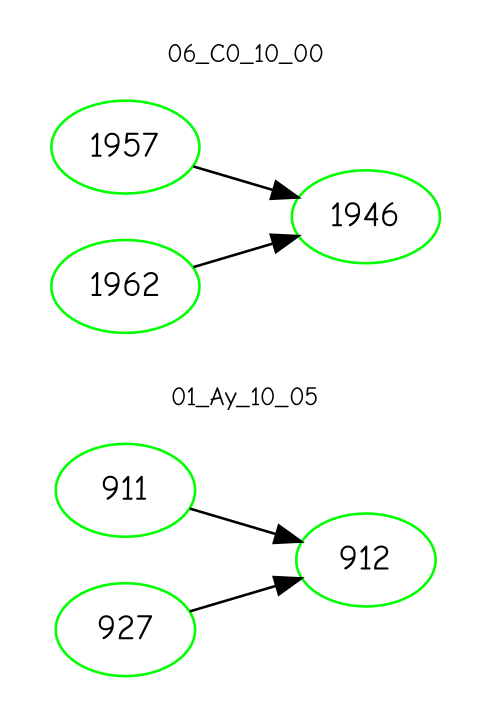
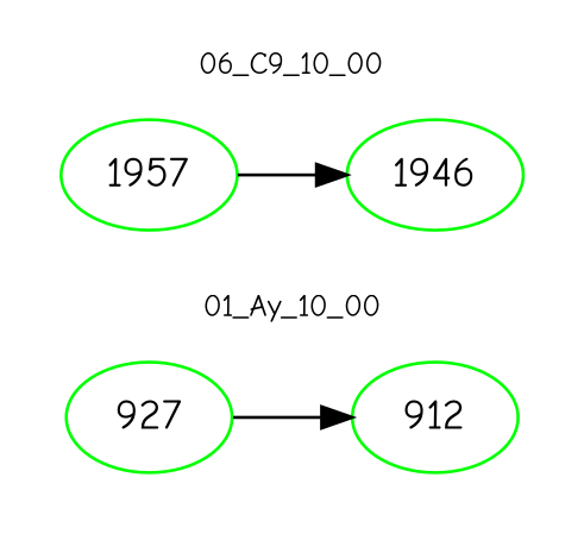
  digraph {
    fontname="Comic Neue"
    rankdir=LR
    node [color=green fontname="Comic Neue"]
    edge [color=black fontname="Comic Neue"]
-   n1 [label=911]
    n2 [label=912]
    n3 [label=927]
    n4 [label=1957]
-   n5 [label=1962]
    n6 [label=1946]
    subgraph cluster_1 {
      color=white
      fontsize=10
-     label="01_Ay_10_05"
-     n1
+     label="01_Ay_10_00"
      n2
      n3
    }
    subgraph cluster_2 {
      color=white
      fontsize=10
-     label="06_C0_10_00"
+     label="06_C9_10_00"
      n4
-     n5
      n6
    }
-   n1 -> n2
    n3 -> n2
    n4 -> n6
-   n5 -> n6
  }
